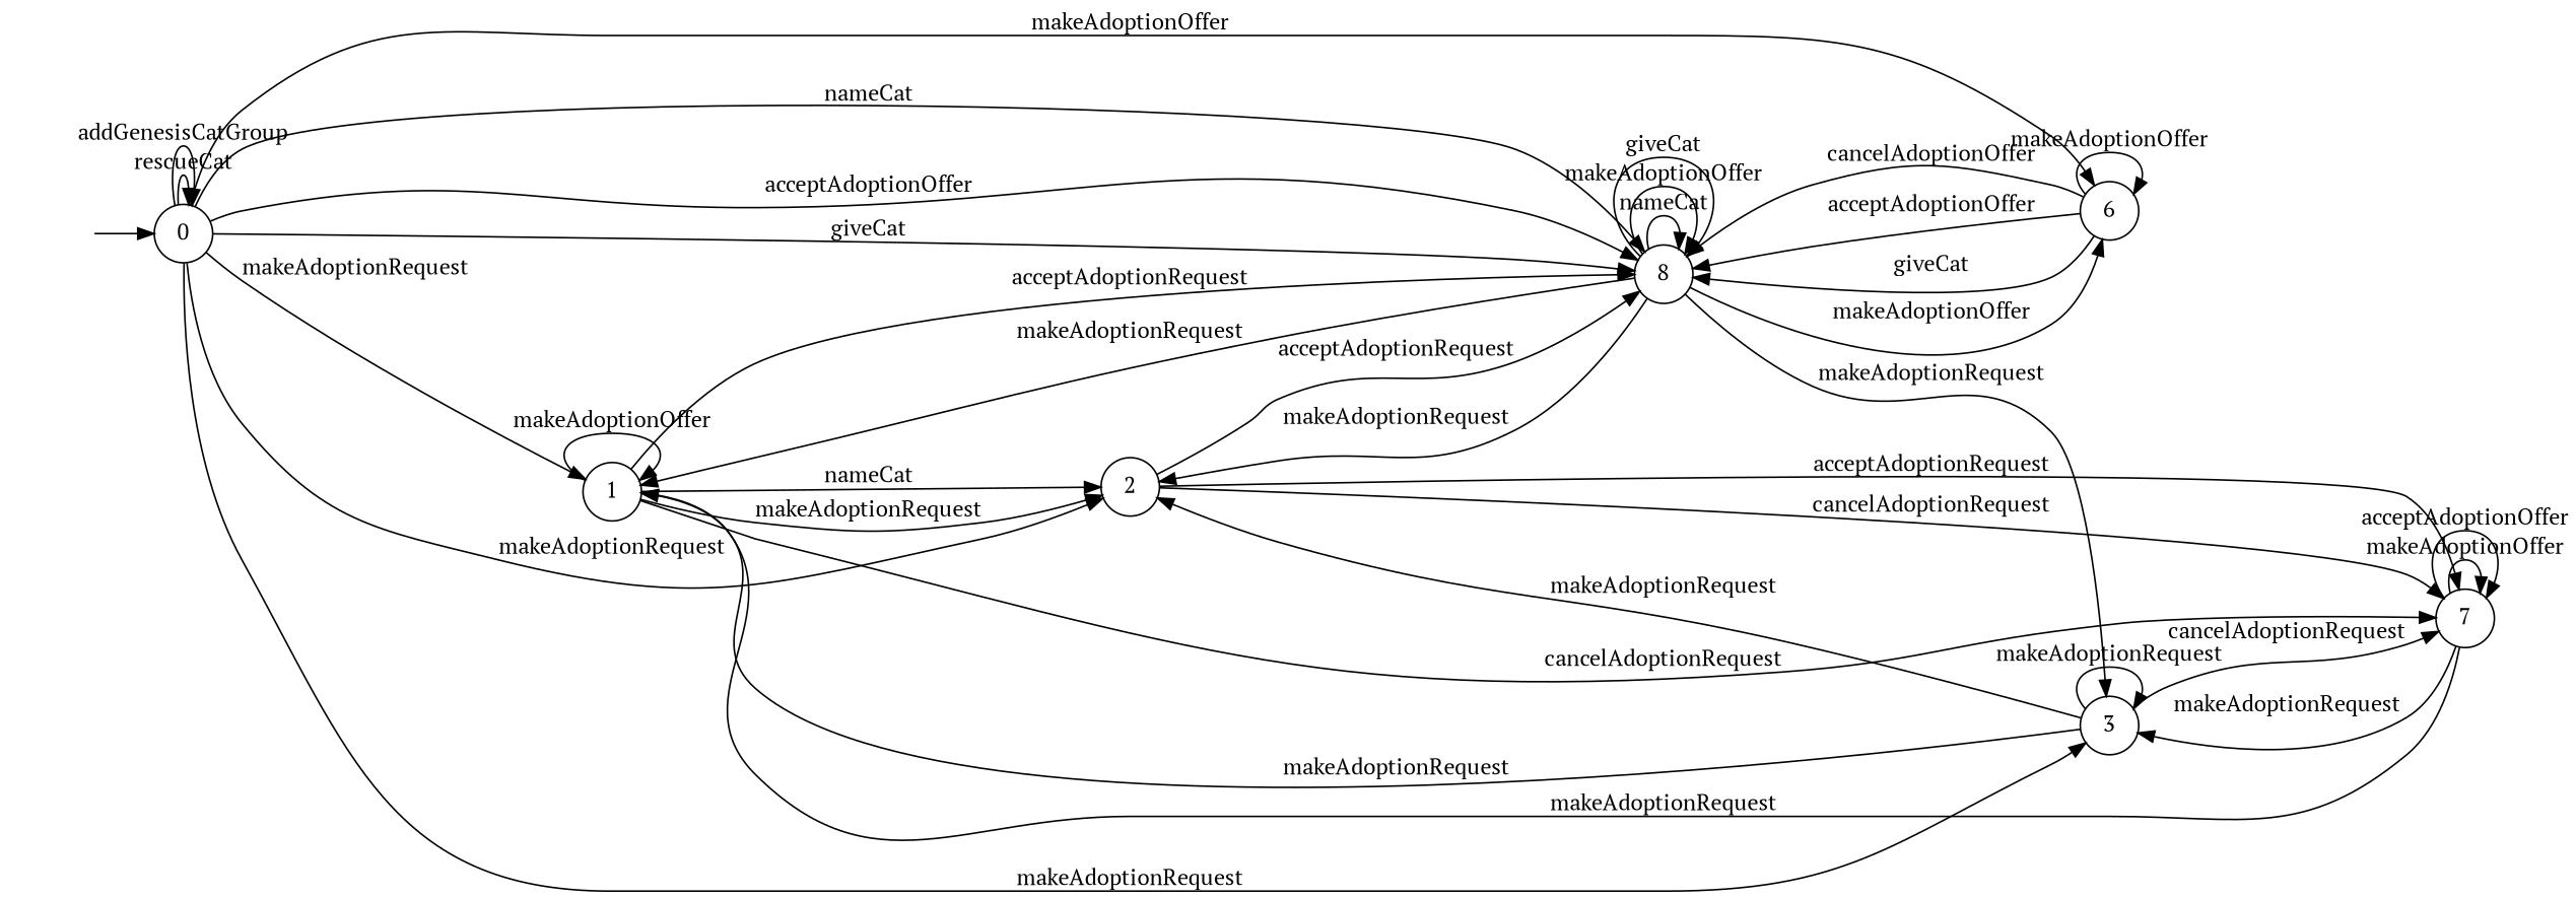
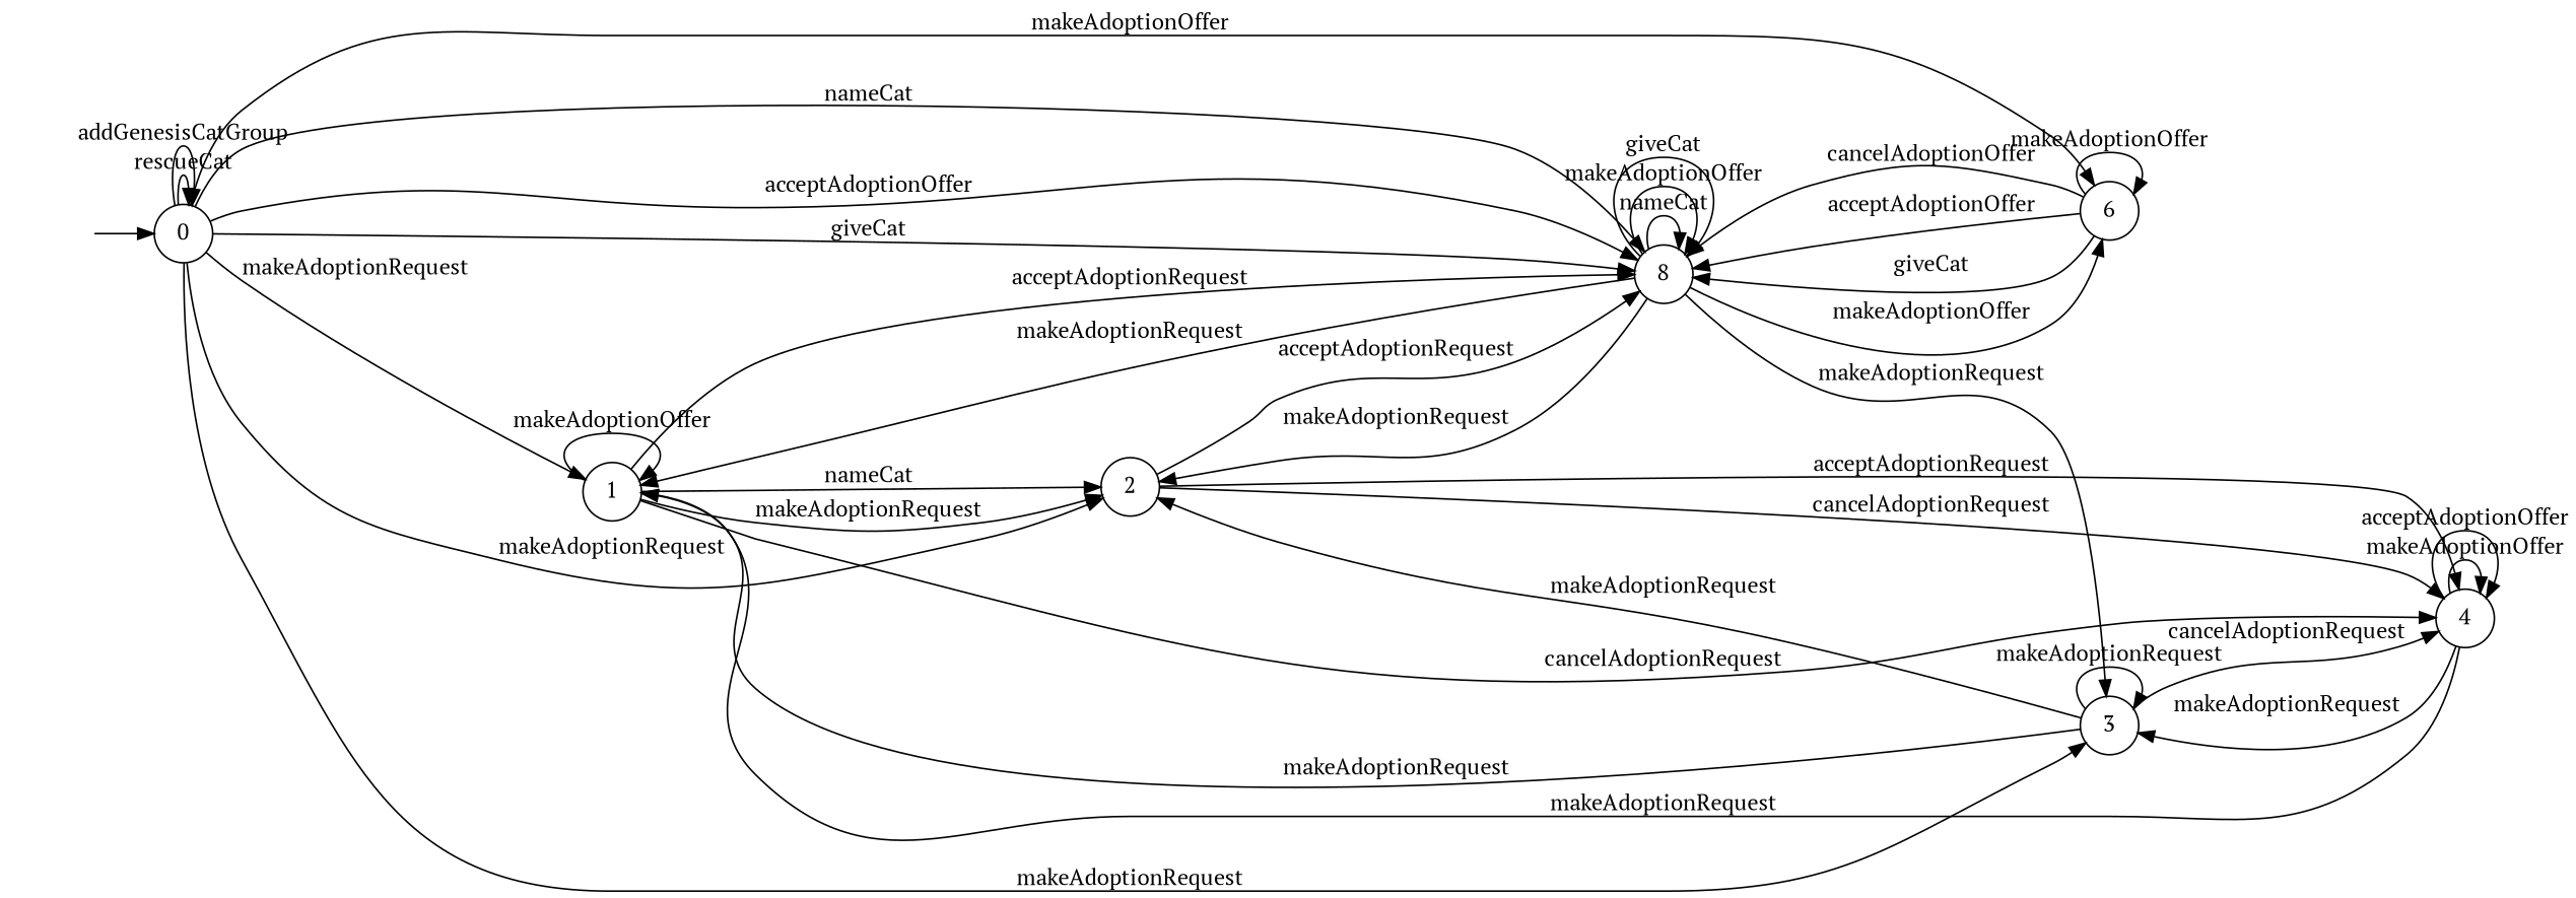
  digraph {
    fontname="PT Serif"
    rankdir=LR
    node [fontname="PT Serif" shape=circle]
    edge [fontname="PT Serif"]
    "" [shape=plaintext]
    n2 [label=0]
    n3 [label=1]
    n4 [label=2]
    n5 [label=6]
    n6 [label=8]
    n7 [label=3]
-   n8 [label=7]
+   n8 [label=4]
    "" -> n2
    n2 -> n2 [label=rescueCat]
    n2 -> n2 [label=addGenesisCatGroup]
    n2 -> n3 [label=makeAdoptionRequest]
    n2 -> n4 [label=makeAdoptionRequest]
    n2 -> n5 [label=makeAdoptionOffer]
    n2 -> n6 [label=nameCat]
    n2 -> n6 [label=acceptAdoptionOffer]
    n2 -> n6 [label=giveCat]
    n2 -> n7 [label=makeAdoptionRequest]
    n3 -> n3 [label=makeAdoptionOffer]
    n3 -> n4 [label=nameCat]
    n3 -> n4 [label=makeAdoptionRequest]
    n3 -> n6 [label=acceptAdoptionRequest]
    n3 -> n8 [label=cancelAdoptionRequest]
    n4 -> n6 [label=acceptAdoptionRequest]
    n4 -> n8 [label=acceptAdoptionRequest]
    n4 -> n8 [label=cancelAdoptionRequest]
    n5 -> n5 [label=makeAdoptionOffer]
    n5 -> n6 [label=cancelAdoptionOffer]
    n5 -> n6 [label=acceptAdoptionOffer]
    n5 -> n6 [label=giveCat]
    n6 -> n3 [label=makeAdoptionRequest]
    n6 -> n4 [label=makeAdoptionRequest]
    n6 -> n5 [label=makeAdoptionOffer]
    n6 -> n6 [label=nameCat]
    n6 -> n6 [label=makeAdoptionOffer]
    n6 -> n6 [label=giveCat]
    n6 -> n7 [label=makeAdoptionRequest]
    n7 -> n3 [label=makeAdoptionRequest]
    n7 -> n4 [label=makeAdoptionRequest]
    n7 -> n7 [label=makeAdoptionRequest]
    n7 -> n8 [label=cancelAdoptionRequest]
    n8 -> n3 [label=makeAdoptionRequest]
    n8 -> n7 [label=makeAdoptionRequest]
    n8 -> n8 [label=makeAdoptionOffer]
    n8 -> n8 [label=acceptAdoptionOffer]
  }
